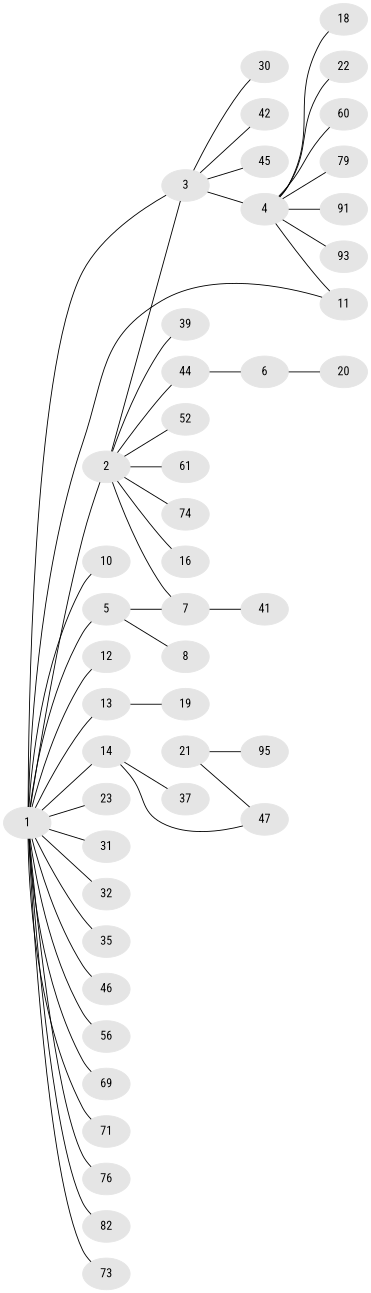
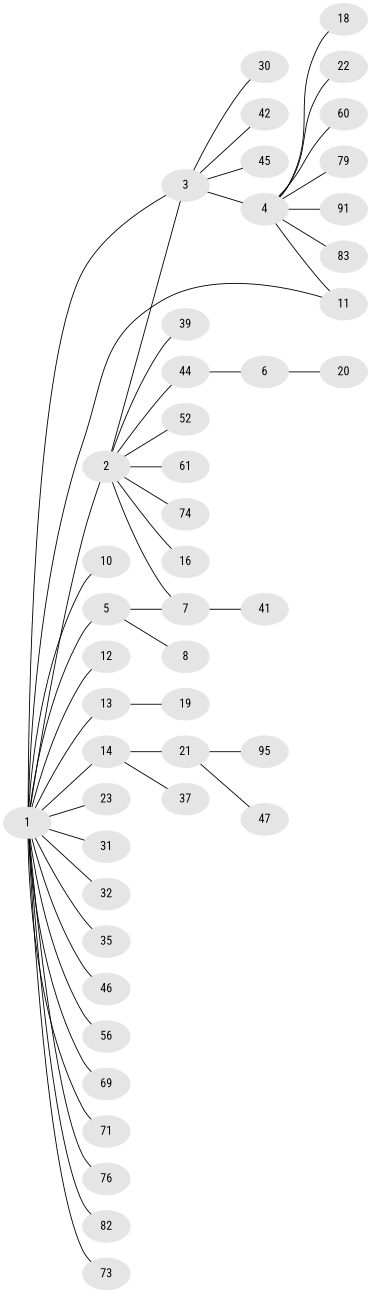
  graph {
    fontname="Roboto Condensed"
    rankdir=LR
    node [color=gray90 fontname="Roboto Condensed" style=filled]
    edge [fontname="Roboto Condensed"]
    1 [super="+9"]
    2
    3 [super="+15"]
    5 [super="+51+34+72+60"]
    10 [super="+64"]
    11 [super="+26+58+67+77+24+43+38"]
    12
    13 [super="+40"]
    14
    23 [super="+55"]
    31
    32 [super="+50"]
    35 [super="+89"]
    46
    56
    69
    71
    76
    82
    n20 [label=73]
    7
    16
    39 [super="+59"]
    44
    52
    61 [super="+88"]
    74
    4
    30
    42
    45 [super="+68"]
    8 [super="+81"]
    19 [super="+49+33"]
    21 [super="+78+62+27"]
    37
    20 [super="+54"]
    6
    41 [super="+57"]
    18 [super="+29+53"]
    22
    n41 [label=60]
    79
    91
-   93
+   93 [label=83]
    47
    95
    1 -- 2
    1 -- 3
    1 -- 5
    1 -- 10
    1 -- 11 [weight=2]
    1 -- 12
    1 -- 13
    1 -- 14
    1 -- 23
    1 -- 31
    1 -- 32
    1 -- 35
    1 -- 46
    1 -- 56
    1 -- 69
    1 -- 71
    1 -- 76
    1 -- 82
    1 -- n20
    2 -- 3
    2 -- 7
    2 -- 16
    2 -- 39
    2 -- 44
    2 -- 52
    2 -- 61
    2 -- 74
    3 -- 4
    3 -- 30
    3 -- 42
    3 -- 45
    5 -- 7
    5 -- 8
    13 -- 19
-   14 -- 47
+   14 -- 21
    14 -- 37
    7 -- 41
    44 -- 6
    4 -- 11
    4 -- 18
    4 -- 22
    4 -- n41
    4 -- 79
    4 -- 91
    4 -- 93
    21 -- 47
    21 -- 95
    6 -- 20
  }
